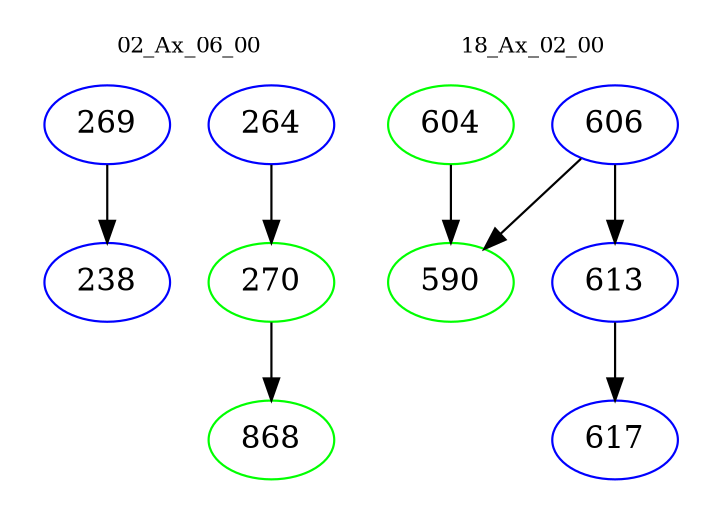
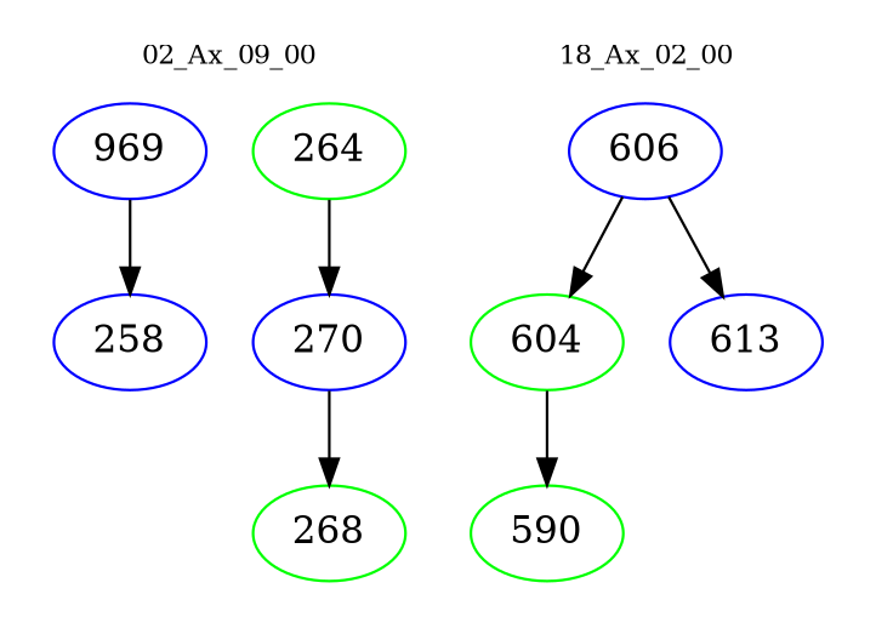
  digraph {
    node [color=blue]
    edge [color=black]
-   n1 [label=264]
-   n2 [label=269]
-   n3 [color=green label=270]
-   n4 [label=238]
-   n5 [color=green label=868]
+   n1 [color=green label=264]
+   n2 [label=969]
+   n3 [label=270]
+   n4 [label=258]
+   n5 [color=green label=268]
    n6 [label=606]
    n7 [color=green label=604]
    n8 [label=613]
    n9 [color=green label=590]
-   n10 [label=617]
    subgraph cluster_1 {
      color=white
      fontsize=10
-     label="02_Ax_06_00"
+     label="02_Ax_09_00"
      n1
      n2
      n3
      n4
      n5
    }
    subgraph cluster_2 {
      color=white
      fontsize=10
      label="18_Ax_02_00"
      n6
      n7
      n8
      n9
-     n10
    }
    n1 -> n3
    n2 -> n4
    n3 -> n5
-   n6 -> n9
+   n6 -> n7
    n6 -> n8
    n7 -> n9
-   n8 -> n10
  }
